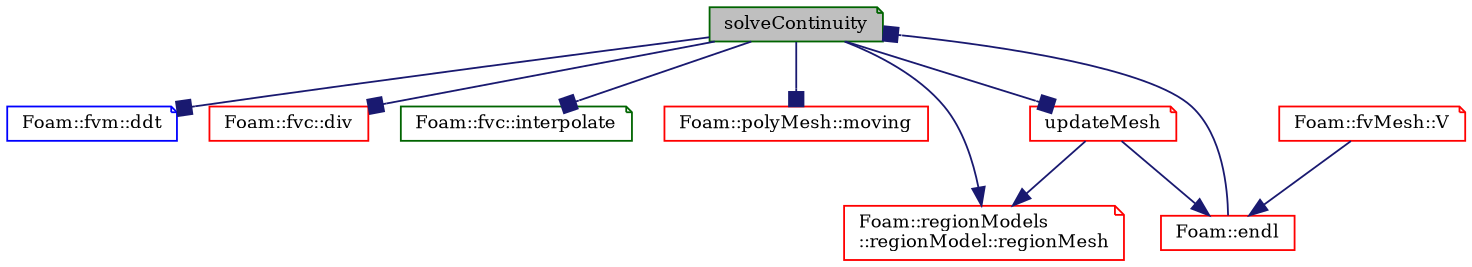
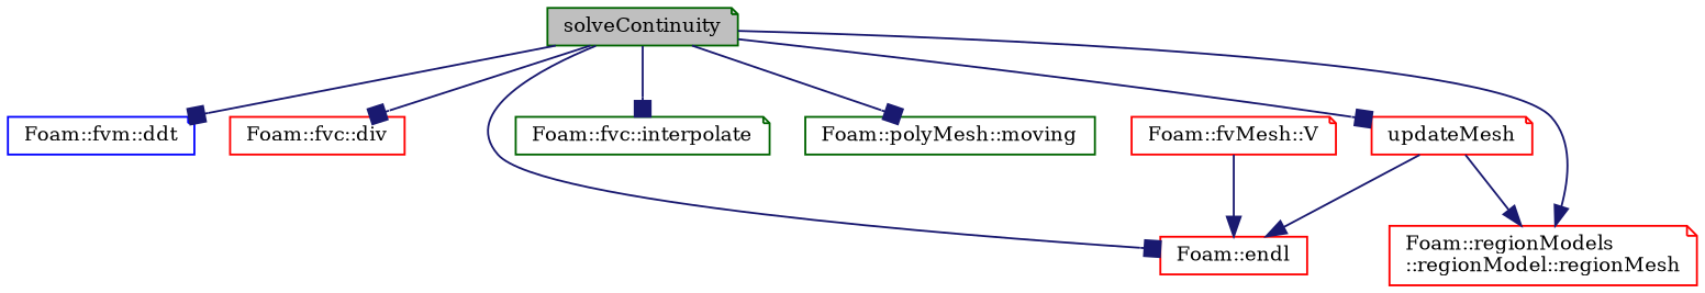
  digraph {
    fontname="DejaVu Serif"
    rankdir=TB
    node [color=red fontname="DejaVu Serif" fontsize=10 shape=note]
    edge [arrowhead=box color=midnightblue fontname="DejaVu Serif" fontsize=10 labelfontname=Helvetica labelfontsize=10 style=solid]
    n1 [color=darkgreen fillcolor=grey75 fontcolor=black height=0.2 label=solveContinuity style=filled width=0.4]
    n2 [color=blue height=0.2 label="Foam::fvm::ddt" width=0.4]
    n3 [height=0.2 label="Foam::fvc::div" shape=box width=0.4]
    n4 [height=0.2 label="Foam::endl" shape=box width=0.4]
    n5 [color=darkgreen height=0.2 label="Foam::fvc::interpolate" width=0.4]
-   n6 [height=0.2 label="Foam::polyMesh::moving" shape=box width=0.4]
+   n6 [color=darkgreen height=0.2 label="Foam::polyMesh::moving" shape=box width=0.4]
    n7 [height=0.2 label="Foam::regionModels\l::regionModel::regionMesh" width=0.4]
    n8 [height=0.2 label=updateMesh width=0.4]
    n9 [height=0.2 label="Foam::fvMesh::V" width=0.4]
    n1 -> n2
    n1 -> n3
-   n4 -> n1
+   n1 -> n4
    n1 -> n5
    n1 -> n6
    n1 -> n7 [arrowhead=normal]
    n1 -> n8
    n8 -> n4 [arrowhead=normal]
    n8 -> n7 [arrowhead=normal]
    n9 -> n4 [arrowhead=normal]
  }
